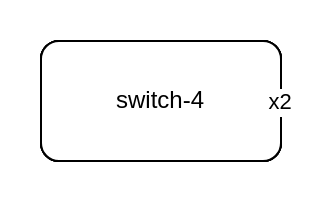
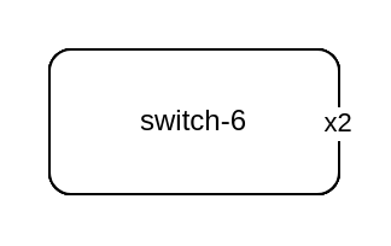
  <mxCell id="0" />
  <mxCell id="1" parent="0" />
  <mxCell id="2" value="switch-1" parent="1" style="rounded=1;whiteSpace=wrap;html=1;" vertex="1"><mxGeometry as="geometry" height="60" width="120" x="20" y="20" /></mxCell>
  <mxCell id="3" value="switch-2" parent="1" style="rounded=1;whiteSpace=wrap;html=1;" vertex="1"><mxGeometry as="geometry" height="60" width="120" x="20" y="20" /></mxCell>
  <mxCell id="4" value="switch-3" parent="1" style="rounded=1;whiteSpace=wrap;html=1;" vertex="1"><mxGeometry as="geometry" height="60" width="120" x="20" y="20" /></mxCell>
- <mxCell id="5" value="switch-4" parent="1" style="rounded=1;whiteSpace=wrap;html=1;" vertex="1"><mxGeometry as="geometry" height="60" width="120" x="20" y="20" /></mxCell>
+ <mxCell id="5" value="switch-6" parent="1" style="rounded=1;whiteSpace=wrap;html=1;" vertex="1"><mxGeometry as="geometry" height="60" width="120" x="20" y="20" /></mxCell>
  <mxCell id="6" value="" edge="1" parent="1" source="2" style="endArrow=none;" target="4"><mxGeometry as="geometry" relative="1" /></mxCell>
  <mxCell id="7" value="" edge="1" parent="1" source="2" style="endArrow=none;" target="5"><mxGeometry as="geometry" relative="1" /></mxCell>
  <mxCell id="8" value="x2" edge="1" parent="1" source="2" style="endArrow=none;" target="3"><mxGeometry as="geometry" relative="1" /></mxCell>
